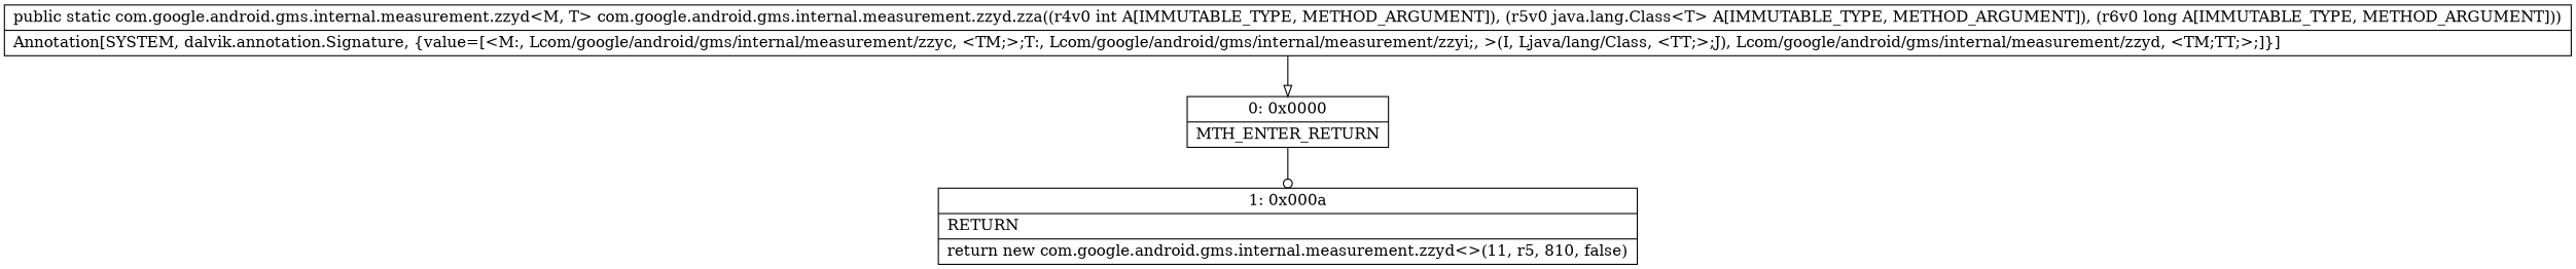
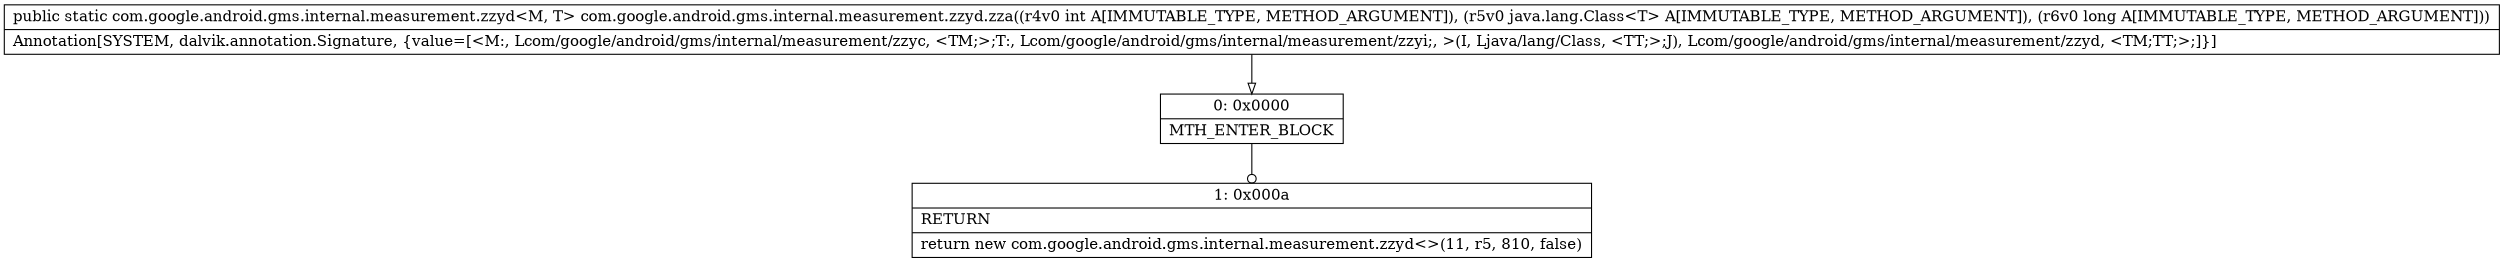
  digraph {
    node [shape=record]
-   n1 [label="{0\:\ 0x0000|MTH_ENTER_RETURN\l}"]
+   n1 [label="{0\:\ 0x0000|MTH_ENTER_BLOCK\l}"]
    n2 [label="{1\:\ 0x000a|RETURN\l|return new com.google.android.gms.internal.measurement.zzyd\<\>(11, r5, 810, false)\l}"]
    n3 [label="{public static com.google.android.gms.internal.measurement.zzyd\<M, T\> com.google.android.gms.internal.measurement.zzyd.zza((r4v0 int A[IMMUTABLE_TYPE, METHOD_ARGUMENT]), (r5v0 java.lang.Class\<T\> A[IMMUTABLE_TYPE, METHOD_ARGUMENT]), (r6v0 long A[IMMUTABLE_TYPE, METHOD_ARGUMENT]))  | Annotation[SYSTEM, dalvik.annotation.Signature, \{value=[\<M:, Lcom\/google\/android\/gms\/internal\/measurement\/zzyc, \<TM;\>;T:, Lcom\/google\/android\/gms\/internal\/measurement\/zzyi;, \>(I, Ljava\/lang\/Class, \<TT;\>;J), Lcom\/google\/android\/gms\/internal\/measurement\/zzyd, \<TM;TT;\>;]\}]\l}"]
    n1 -> n2 [arrowhead=odot]
    n3 -> n1 [arrowhead=onormal]
  }
